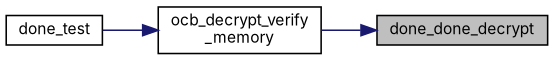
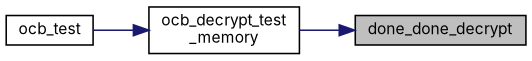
  digraph {
    fontname=Inter
    rankdir=RL
    node [color=black fillcolor=white fontname=Inter fontsize=10 shape=record style=filled]
    edge [color=midnightblue dir=back fontname=Inter fontsize=10 labelfontname=Helvetica labelfontsize=10 style=solid]
    n1 [fillcolor=grey75 fontcolor=black height=0.2 label=done_done_decrypt width=0.4]
-   n2 [height=0.2 label="ocb_decrypt_verify\l_memory" width=0.4]
-   n3 [height=0.2 label=done_test width=0.4]
+   n2 [height=0.2 label="ocb_decrypt_test\l_memory" width=0.4]
+   n3 [height=0.2 label=ocb_test width=0.4]
    n1 -> n2
    n2 -> n3
  }
